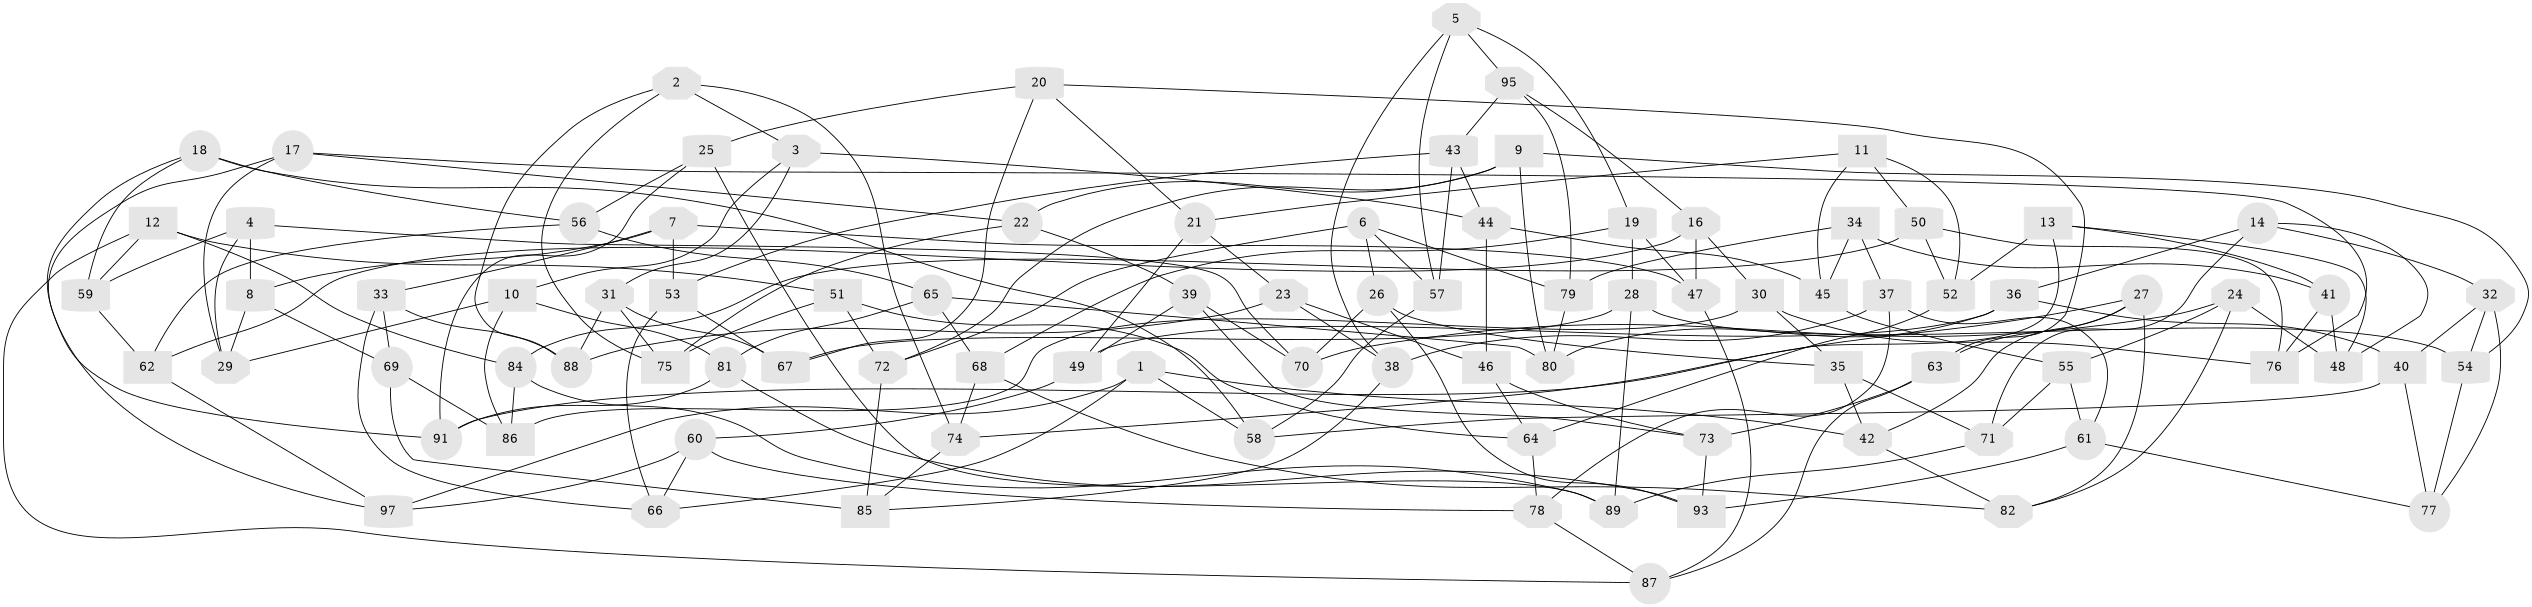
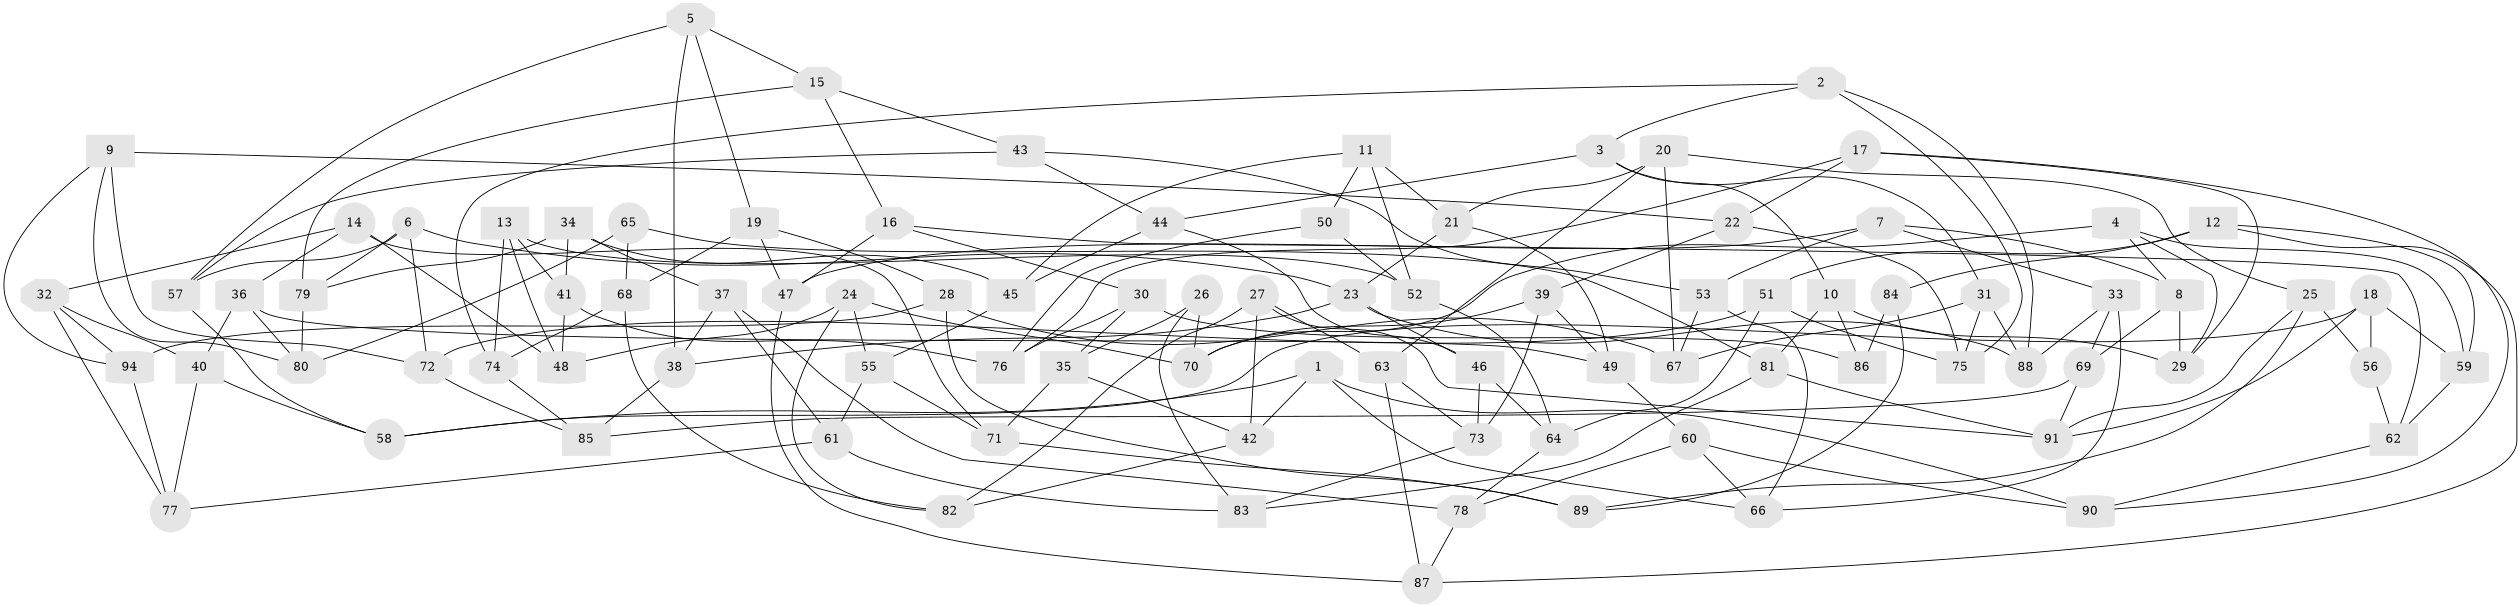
  graph {
    node [color=gray90 shape=octagon style=filled]
    1
    42
    58 [shape=circle]
    66
-   90 [shape=cylinder label=97]
+   90 [shape=cylinder]
    82
    2
    3
    74
    75 [shape=box]
    88 [shape=circle]
    10 [shape=box]
    31
    44
    85 [shape=box]
    29
    81 [shape=circle]
    86 [shape=box]
    67 [shape=cylinder]
    45 [shape=box]
    46 [shape=box]
    4 [shape=cylinder]
    8 [shape=cylinder]
    59 [shape=cylinder]
    70 [shape=circle]
    69 [shape=circle]
    62 [shape=box]
    5
-   15 [label=95]
+   15
    19 [shape=cylinder]
    38 [shape=circle]
    57 [shape=cylinder]
    79 [shape=cylinder]
    16
    43 [shape=cylinder]
    47
    28 [shape=cylinder]
    68 [shape=cylinder]
    6 [shape=circle]
    26 [shape=circle]
    72
    35 [shape=box]
-   83 [shape=box label=93]
+   83 [shape=box]
    80
    7
    33 [shape=cylinder]
    53 [shape=box]
    87 [shape=circle]
    9 [shape=box]
    22 [shape=circle]
-   54 [shape=cylinder]
+   54 [shape=cylinder label=94]
    39 [shape=circle]
    77 [shape=circle]
    91 [shape=circle]
    11 [shape=box]
    21 [shape=circle]
    50 [shape=cylinder]
    52 [shape=cylinder]
    23
    49 [shape=cylinder]
    55 [shape=cylinder]
    84 [shape=circle]
    76 [shape=box]
    64
    12 [shape=box]
    51 [shape=box]
    89
    13 [shape=box]
    41 [shape=circle]
    48 [shape=cylinder]
    14 [shape=circle]
    32
    36 [shape=cylinder]
    71
    40 [shape=box]
    30 [shape=box]
    17 [shape=circle]
    18 [shape=circle]
    56 [shape=circle]
    65 [shape=circle]
    20 [shape=cylinder]
    25 [shape=cylinder]
    63 [shape=cylinder]
    73
    60 [shape=circle]
    24
    61 [shape=circle]
    27 [shape=circle]
    34 [shape=box]
    37 [shape=cylinder]
    78
    1 -- 42
    1 -- 58
    1 -- 66
    1 -- 90
    42 -- 82
    2 -- 3
    2 -- 74
    2 -- 75
    2 -- 88
    3 -- 10
    3 -- 31
    3 -- 44
    74 -- 85
    10 -- 29
    10 -- 81
    10 -- 86
    31 -- 75
    31 -- 88
    31 -- 67
    44 -- 45
    44 -- 46
    81 -- 83
    81 -- 91
    45 -- 55
    46 -- 64
    46 -- 73
    4 -- 29
    4 -- 8
    4 -- 59
    4 -- 70
    8 -- 29
    8 -- 69
    59 -- 62
    69 -- 85
-   69 -- 86
+   69 -- 91
    62 -- 90
    5 -- 15
    5 -- 19
    5 -- 38
    5 -- 57
    15 -- 79
    15 -- 16
    15 -- 43
    19 -- 47
    19 -- 28
    19 -- 68
    38 -- 85
    57 -- 58
    79 -- 80
    16 -- 62
    16 -- 47
    16 -- 30
    43 -- 44
    43 -- 57
    43 -- 53
    47 -- 87
    28 -- 67
    28 -- 54
    28 -- 89
    68 -- 82
    68 -- 74
    6 -- 57
    6 -- 79
-   6 -- 26
+   6 -- 23
    6 -- 72
    26 -- 70
    26 -- 35
    26 -- 83
    72 -- 85
    35 -- 42
    35 -- 71
    7 -- 8
    7 -- 47
    7 -- 33
    7 -- 53
    33 -- 66
    33 -- 88
    33 -- 69
    53 -- 66
    53 -- 67
    9 -- 72
    9 -- 80
    9 -- 22
    9 -- 54
    22 -- 75
    22 -- 39
    54 -- 77
    39 -- 70
    39 -- 49
    39 -- 73
    11 -- 45
    11 -- 21
    11 -- 50
    11 -- 52
    21 -- 23
    21 -- 49
    50 -- 52
-   50 -- 84
    50 -- 76
    52 -- 64
    23 -- 88
    23 -- 46
    23 -- 38
    49 -- 60
    55 -- 71
    55 -- 61
    84 -- 86
    84 -- 89
    64 -- 78
    12 -- 59
    12 -- 87
    12 -- 84
    12 -- 51
    51 -- 75
    51 -- 72
    51 -- 64
    13 -- 74
    13 -- 52
    13 -- 41
    13 -- 48
    41 -- 76
    41 -- 48
    14 -- 48
    14 -- 32
    14 -- 36
    14 -- 71
    32 -- 54
    32 -- 77
    32 -- 40
    36 -- 80
    36 -- 49
    36 -- 40
    71 -- 89
    40 -- 58
    40 -- 77
    30 -- 86
    30 -- 35
    30 -- 76
    17 -- 90
    17 -- 29
    17 -- 22
    17 -- 76
    18 -- 58
    18 -- 59
    18 -- 91
    18 -- 56
    56 -- 62
-   56 -- 65
    65 -- 81
    65 -- 68
    65 -- 80
    20 -- 67
    20 -- 21
    20 -- 25
    20 -- 63
    25 -- 91
    25 -- 89
    25 -- 56
    63 -- 87
    63 -- 73
    73 -- 83
    60 -- 66
    60 -- 90
    60 -- 78
    24 -- 82
    24 -- 70
    24 -- 55
    24 -- 48
    61 -- 83
    61 -- 77
    27 -- 42
    27 -- 82
    27 -- 91
    27 -- 63
    34 -- 45
    34 -- 79
    34 -- 41
    34 -- 37
    37 -- 38
    37 -- 61
    37 -- 78
    78 -- 87
  }
